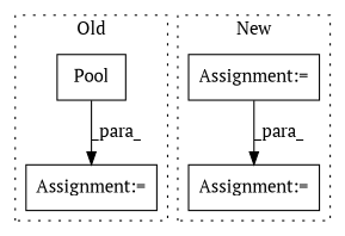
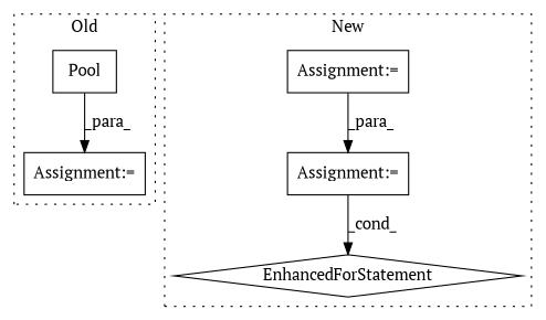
  digraph {
    fontname="PT Serif"
    node [a=7 l=1 s="3310,3382" shape=box fontname="PT Serif"]
    edge [fontname="PT Serif"]
    n1 [a=32 l="5,1" label=Pool s="3179,3197"]
    n2 [label="Assignment:=" s=3162]
+   n3 [a=70 l="53,2" label=EnhancedForStatement shape=diamond]
    n4 [label="Assignment:=" s=2536]
    n5 [l="53,2" label="Assignment:="]
    subgraph cluster_1 {
      label=Old
      style=dotted
      n1
      n2
    }
    subgraph cluster_2 {
      label=New
      style=dotted
+     n3
      n4
      n5
    }
    n1 -> n2 [label=_para_]
    n4 -> n5 [label=_para_]
+   n5 -> n3 [label=_cond_]
  }
